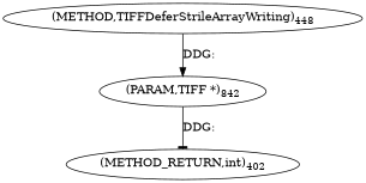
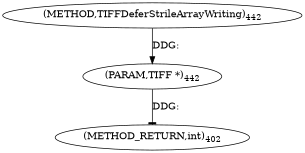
  digraph {
-   n1 [label=<(METHOD,TIFFDeferStrileArrayWriting)<SUB>448</SUB>>]
-   n2 [label=<(PARAM,TIFF *)<SUB>842</SUB>>]
+   n1 [label=<(METHOD,TIFFDeferStrileArrayWriting)<SUB>442</SUB>>]
+   n2 [label=<(PARAM,TIFF *)<SUB>442</SUB>>]
    n3 [label=<(METHOD_RETURN,int)<SUB>402</SUB>>]
    n1 -> n2 [arrowhead=normal label="DDG: "]
    n2 -> n3 [arrowhead=tee label="DDG: "]
  }
